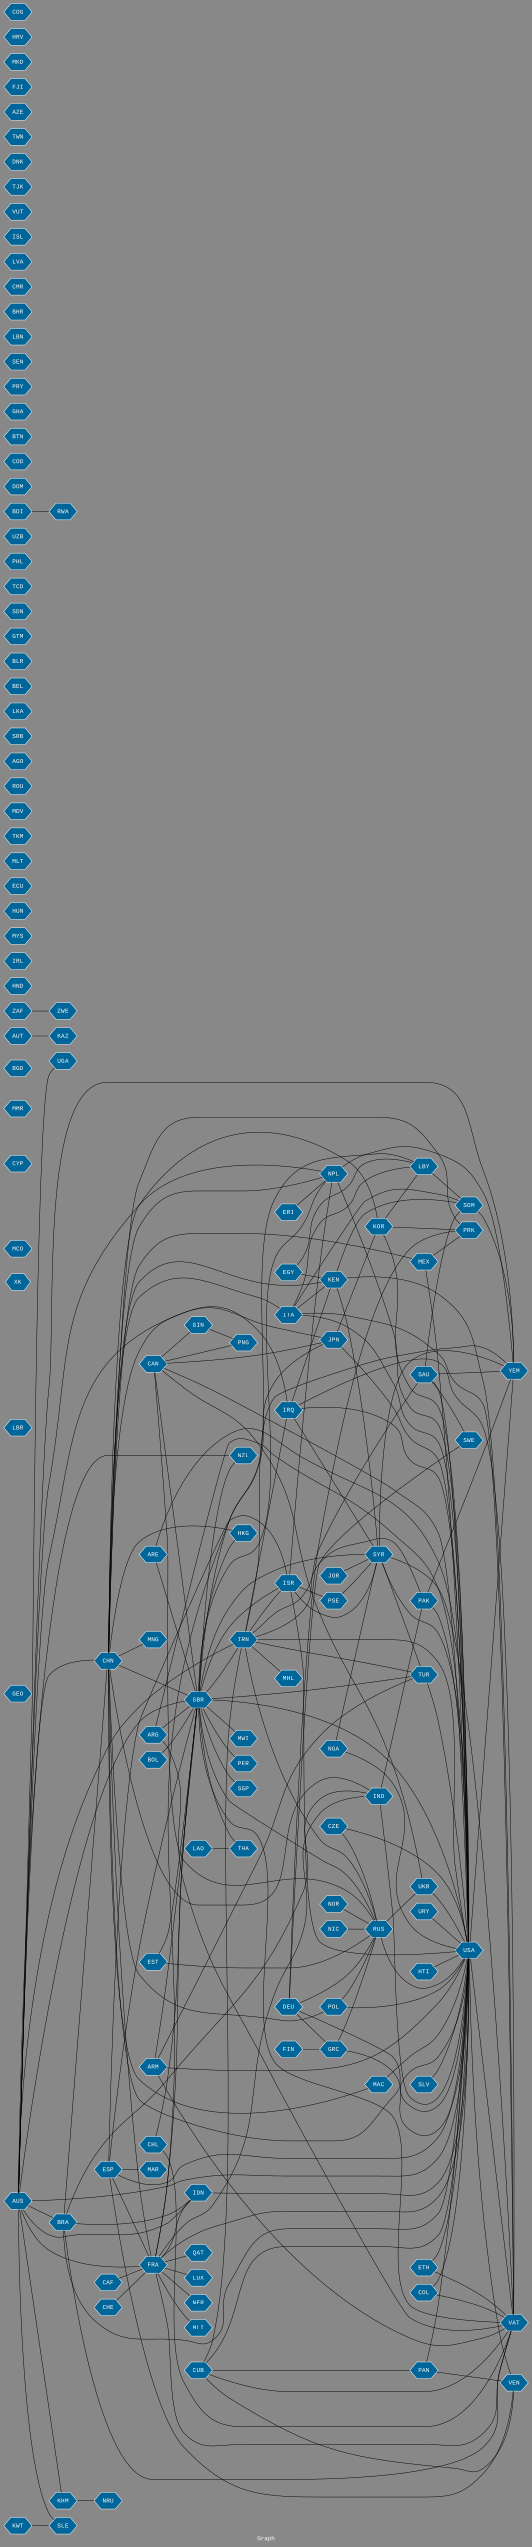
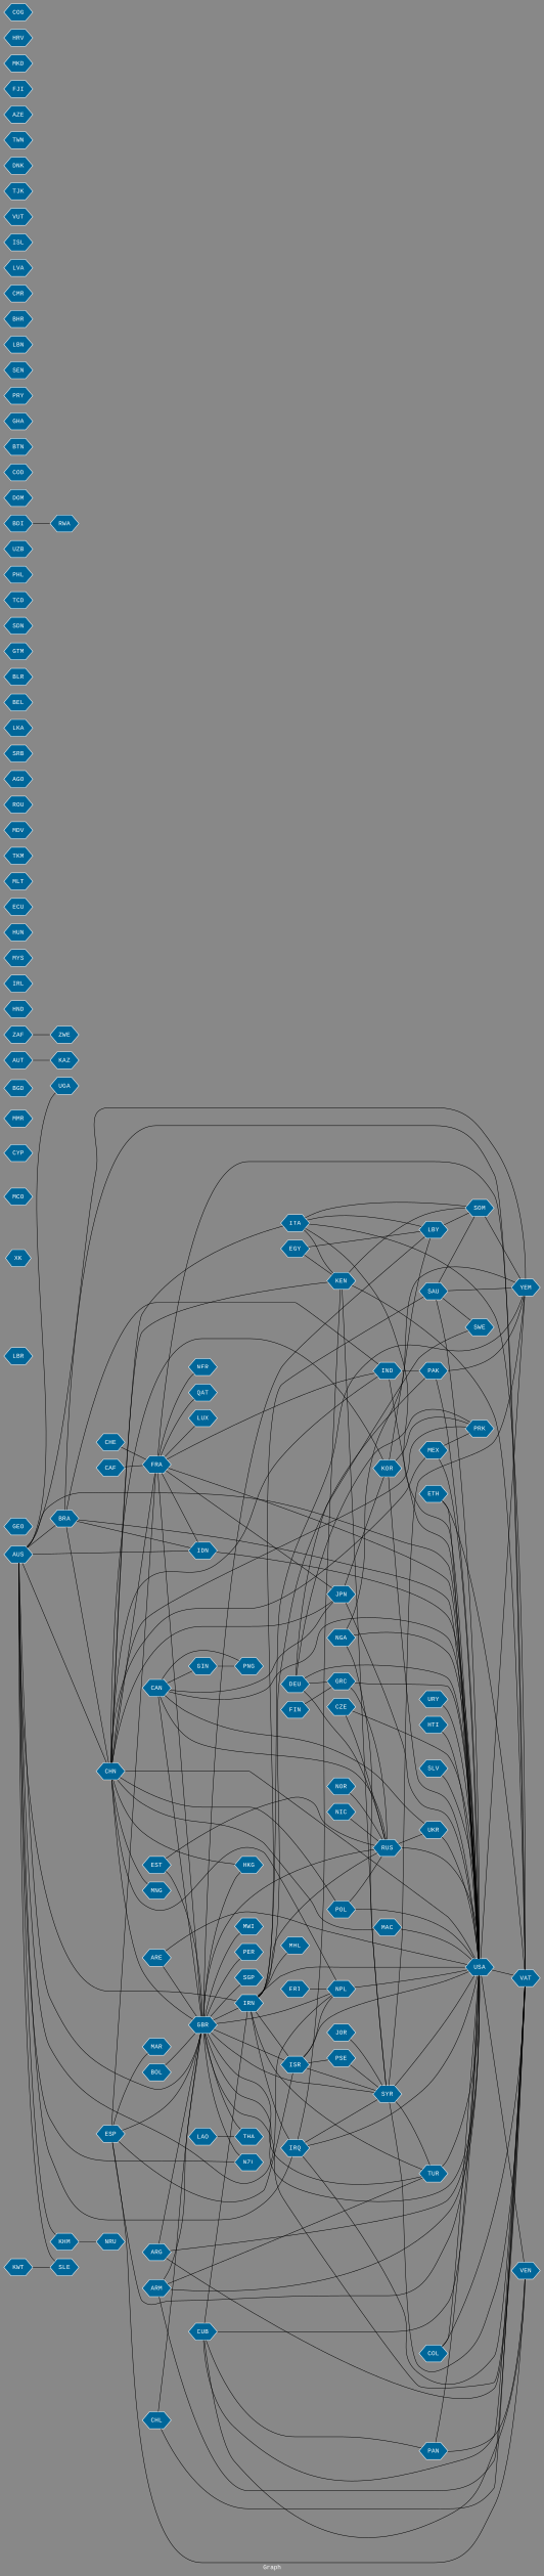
  graph {
    bgcolor="#888888"
    fontcolor=white
    fontname="Liberation Mono"
    fontsize=12
    label="Graph"
    rankdir=LR
    node [color=white fillcolor="#006699" fontcolor=white fontname="Liberation Mono" shape=hexagon style=filled]
    edge [arrowhead=open color=black fontcolor=white fontname="Liberation Mono" fontsize=12 weight=1]
    n1 [label=NPL]
    n2 [label=USA]
    n3 [label=VAT]
    n4 [label=YEM]
    n5 [label=VEN]
    n6 [label=IRQ]
    n7 [label=KEN]
    n8 [label=SYR]
    n9 [label=SOM]
    n10 [label=TUR]
    n11 [label=IDN]
    n12 [label=BRA]
    n13 [label=CHN]
    n14 [label=IND]
    n15 [label=JPN]
    n16 [label=KOR]
    n17 [label=PRK]
    n18 [label=GBR]
    n19 [label=HKG]
    n20 [label=FRA]
    n21 [label=ITA]
    n22 [label=MEX]
    n23 [label=POL]
    n24 [label=MNG]
    n25 [label=MAC]
    n26 [label=PAK]
    n27 [label=LBY]
    n28 [label=DEU]
    n29 [label=GRC]
    n30 [label=RUS]
    n31 [label=SWE]
    n32 [label=UKR]
    n33 [label=IRN]
    n34 [label=SAU]
    n35 [label=ISR]
    n36 [label=MHL]
    n37 [label=PSE]
    n38 [label=MWI]
    n39 [label=PER]
    n40 [label=NZL]
    n41 [label=THA]
    n42 [label=SGP]
    n43 [label=ETH]
    n44 [label=ESP]
    n45 [label=MAR]
-   n46 [label=MLI]
    n47 [label=QAT]
    n48 [label=LUX]
    n49 [label=NER]
    n50 [label=GEO]
    n51 [label=FIN]
    n52 [label=NOR]
    n53 [label=LBR]
    n54 [label=CUB]
    n55 [label=PAN]
    n56 [label=SLE]
    n57 [label=XK]
    n58 [label=COL]
    n59 [label=MCO]
    n60 [label=CYP]
    n61 [label=KHM]
    n62 [label=NRU]
    n63 [label=AUS]
    n64 [label=UGA]
    n65 [label=MMR]
    n66 [label=ARG]
    n67 [label=BGD]
    n68 [label=KAZ]
    n69 [label=EGY]
    n70 [label=URY]
    n71 [label=HTI]
    n72 [label=ZAF]
    n73 [label=ZWE]
    n74 [label=HND]
    n75 [label=GIN]
    n76 [label=PNG]
    n77 [label=BOL]
    n78 [label=IRL]
    n79 [label=NGA]
    n80 [label=ARM]
    n81 [label=MYS]
    n82 [label=HUN]
    n83 [label=CAN]
    n84 [label=CHL]
    n85 [label=ECU]
    n86 [label=MLT]
    n87 [label=ARE]
    n88 [label=TKM]
    n89 [label=CAF]
    n90 [label=AUT]
    n91 [label=MDV]
    n92 [label=ROU]
    n93 [label=ERI]
    n94 [label=NIC]
    n95 [label=AGO]
    n96 [label=SRB]
    n97 [label=LKA]
    n98 [label=CHE]
    n99 [label=BEL]
    n100 [label=BLR]
    n101 [label=GTM]
    n102 [label=SDN]
    n103 [label=SLV]
    n104 [label=TCD]
    n105 [label=PHL]
    n106 [label=UZB]
    n107 [label=LAO]
    n108 [label=BDI]
    n109 [label=RWA]
    n110 [label=DOM]
    n111 [label=COD]
    n112 [label=BTN]
    n113 [label=GHA]
    n114 [label=PRY]
    n115 [label=SEN]
    n116 [label=LBN]
    n117 [label=BHR]
    n118 [label=KWT]
    n119 [label=CMR]
    n120 [label=LVA]
    n121 [label=ISL]
    n122 [label=EST]
    n123 [label=VUT]
    n124 [label=TJK]
    n125 [label=DNK]
    n126 [label=TWN]
    n127 [label=CZE]
    n128 [label=AZE]
    n129 [label=FJI]
    n130 [label=MKD]
    n131 [label=HRV]
    n132 [label=COG]
    n133 [label=JOR]
    n1 -- n2 [weight=5]
    n2 -- n3 [weight=6]
    n2 -- n4 [weight=5]
    n2 -- n5 [weight=5]
    n6 -- n2 [weight=7]
    n6 -- n3 [weight=2]
    n6 -- n7 [weight=2]
    n6 -- n8 [weight=5]
    n7 -- n3 [weight=2]
    n7 -- n8 [weight=2]
    n7 -- n9 [weight=6]
    n8 -- n2 [weight=2]
    n8 -- n3 [weight=2]
    n8 -- n4
    n8 -- n10 [weight=3]
    n9 -- n4 [weight=2]
    n10 -- n2
    n11 -- n2 [weight=2]
    n12 -- n2 [weight=2]
    n12 -- n3
    n12 -- n11 [weight=2]
    n12 -- n13
    n12 -- n14 [weight=2]
    n13 -- n1
    n13 -- n2 [weight=17]
    n13 -- n7
    n13 -- n14 [weight=2]
    n13 -- n15 [weight=3]
    n13 -- n16 [weight=2]
    n13 -- n17 [weight=2]
    n13 -- n18
    n13 -- n19 [weight=4]
    n13 -- n20 [weight=2]
    n13 -- n21
    n13 -- n22 [weight=2]
    n13 -- n23
    n13 -- n24
    n13 -- n25 [weight=2]
    n14 -- n2
    n14 -- n26 [weight=4]
    n15 -- n2 [weight=10]
    n15 -- n16 [weight=4]
    n16 -- n2 [weight=3]
    n16 -- n17
    n16 -- n27 [weight=2]
    n18 -- n1 [weight=8]
    n18 -- n2 [weight=3]
    n18 -- n3
    n18 -- n8 [weight=6]
    n18 -- n10 [weight=5]
    n18 -- n19 [weight=3]
    n18 -- n27 [weight=2]
    n18 -- n30 [weight=3]
    n18 -- n33 [weight=5]
    n18 -- n35
    n18 -- n38
    n18 -- n39
    n18 -- n40 [weight=2]
    n18 -- n41
    n18 -- n42
    n20 -- n2 [weight=5]
    n20 -- n3 [weight=5]
    n20 -- n11 [weight=3]
    n20 -- n14
    n20 -- n15
    n20 -- n18 [weight=3]
-   n20 -- n46 [weight=3]
    n20 -- n47
    n20 -- n48
    n20 -- n49
    n21 -- n2 [weight=4]
    n21 -- n3 [weight=7]
    n21 -- n7
    n21 -- n9
    n21 -- n27 [weight=2]
    n22 -- n2 [weight=8]
    n22 -- n17
    n23 -- n2 [weight=4]
    n23 -- n30 [weight=7]
    n25 -- n2 [weight=2]
    n26 -- n2 [weight=6]
    n26 -- n4 [weight=3]
    n27 -- n9
    n28 -- n2 [weight=3]
    n28 -- n17
    n28 -- n29 [weight=7]
    n28 -- n30
    n28 -- n31
    n29 -- n2 [weight=2]
    n29 -- n30 [weight=7]
    n30 -- n2 [weight=7]
    n30 -- n32 [weight=6]
    n32 -- n2 [weight=2]
    n33 -- n2 [weight=35]
    n33 -- n4 [weight=5]
    n33 -- n6 [weight=2]
    n33 -- n10 [weight=2]
    n33 -- n26 [weight=2]
    n33 -- n30 [weight=7]
    n33 -- n34 [weight=4]
    n33 -- n35 [weight=10]
    n33 -- n36 [weight=3]
    n34 -- n2 [weight=2]
    n34 -- n4 [weight=21]
    n34 -- n9 [weight=2]
    n34 -- n31
    n35 -- n1
    n35 -- n2 [weight=6]
    n35 -- n8 [weight=2]
    n35 -- n37 [weight=10]
    n37 -- n8 [weight=2]
    n43 -- n2
    n43 -- n3 [weight=2]
    n44 -- n2
    n44 -- n5
    n44 -- n18 [weight=2]
    n44 -- n20
    n44 -- n35
    n44 -- n45 [weight=3]
    n51 -- n29 [weight=2]
    n52 -- n30 [weight=2]
    n54 -- n2 [weight=33]
    n54 -- n3 [weight=5]
    n54 -- n5 [weight=2]
    n54 -- n33
    n54 -- n55 [weight=2]
    n55 -- n2 [weight=4]
    n55 -- n5 [weight=2]
    n58 -- n2
    n58 -- n3
    n61 -- n62 [weight=4]
    n63 -- n1
    n63 -- n2 [weight=4]
    n63 -- n4
    n63 -- n6
    n63 -- n11 [weight=10]
    n63 -- n12
    n63 -- n13
    n63 -- n18
-   n63 -- n20 [weight=2]
    n63 -- n33 [weight=3]
    n63 -- n40 [weight=2]
    n63 -- n56
    n63 -- n61
    n63 -- n64 [weight=2]
    n66 -- n2
    n66 -- n3 [weight=2]
    n66 -- n18
    n69 -- n7
    n69 -- n27 [weight=2]
    n70 -- n2 [weight=2]
    n71 -- n2 [weight=2]
    n72 -- n73 [weight=2]
    n75 -- n76 [weight=4]
    n77 -- n18
    n79 -- n2 [weight=2]
-   n1 -- n4
+   n79 -- n4
    n79 -- n8
    n80 -- n2 [weight=2]
    n80 -- n3 [weight=9]
    n80 -- n10 [weight=6]
    n80 -- n18 [weight=2]
    n83 -- n2
    n83 -- n15 [weight=3]
    n83 -- n18 [weight=2]
    n83 -- n30
    n83 -- n32
    n83 -- n75 [weight=2]
    n83 -- n76 [weight=2]
    n84 -- n3
    n84 -- n18
    n87 -- n2
    n87 -- n18
    n89 -- n20
    n90 -- n68 [weight=2]
    n93 -- n1
    n94 -- n30
    n98 -- n20
    n103 -- n2 [weight=2]
    n107 -- n41
    n108 -- n109
    n118 -- n56
    n122 -- n18
    n122 -- n30
    n127 -- n2
    n127 -- n30
    n133 -- n8
  }
